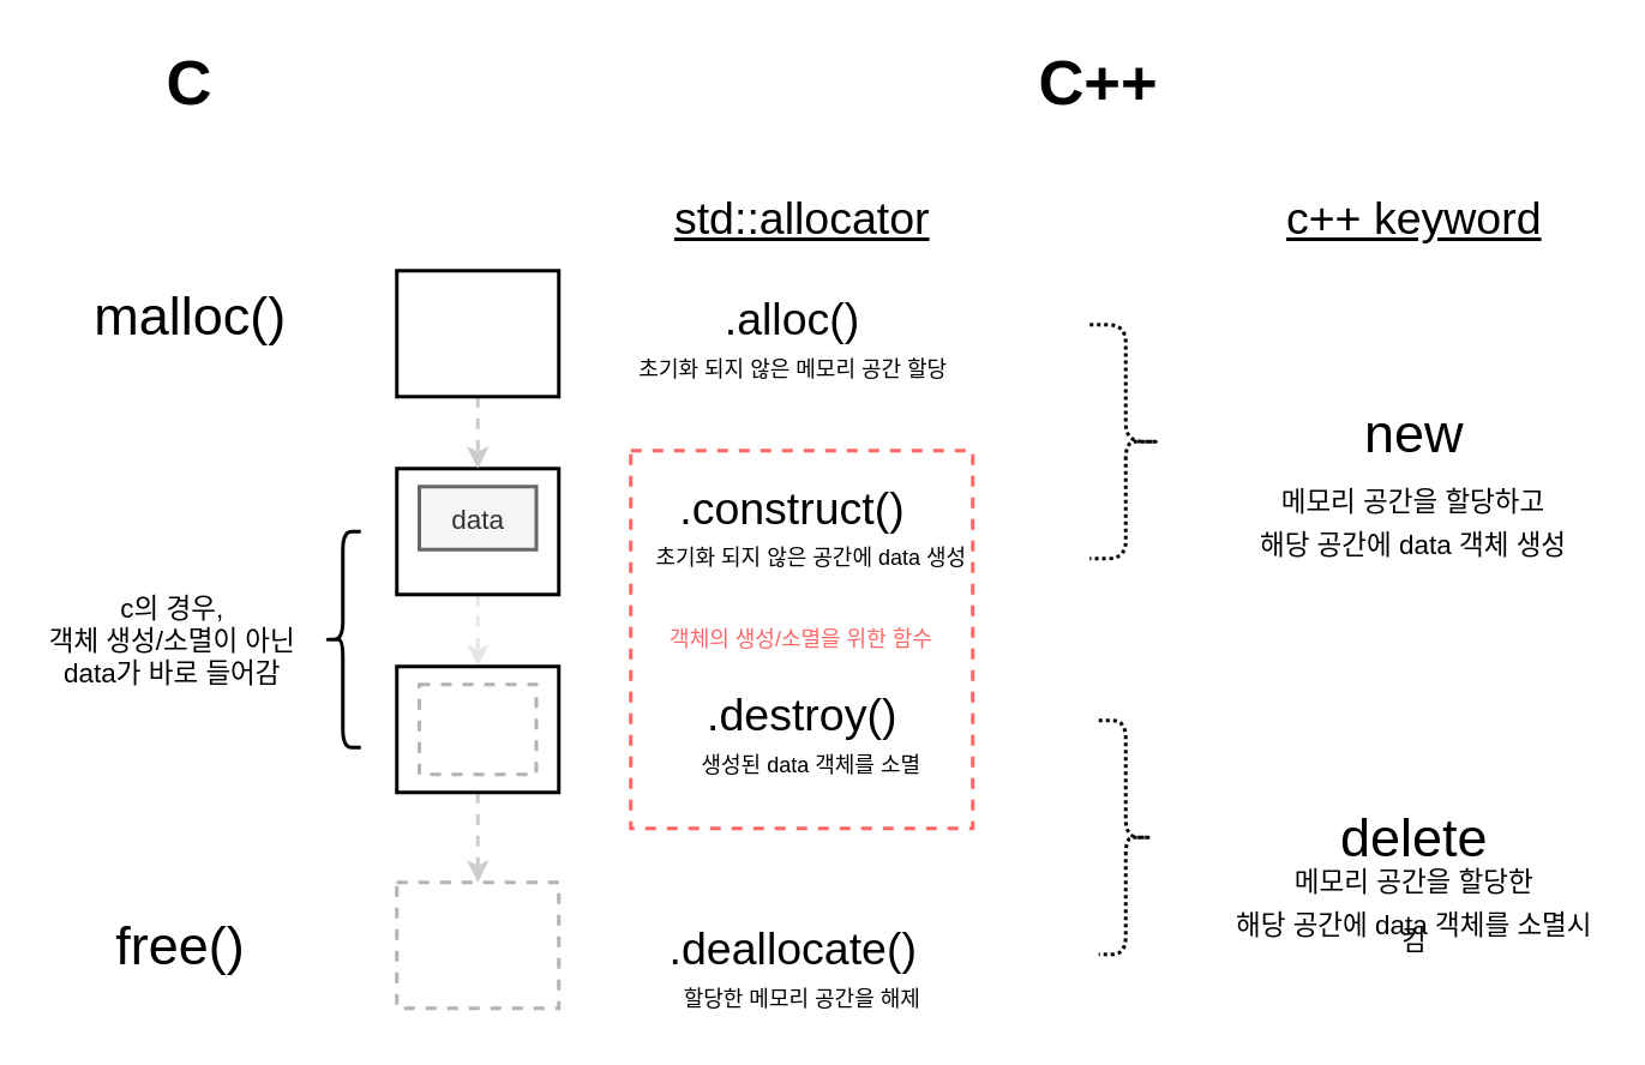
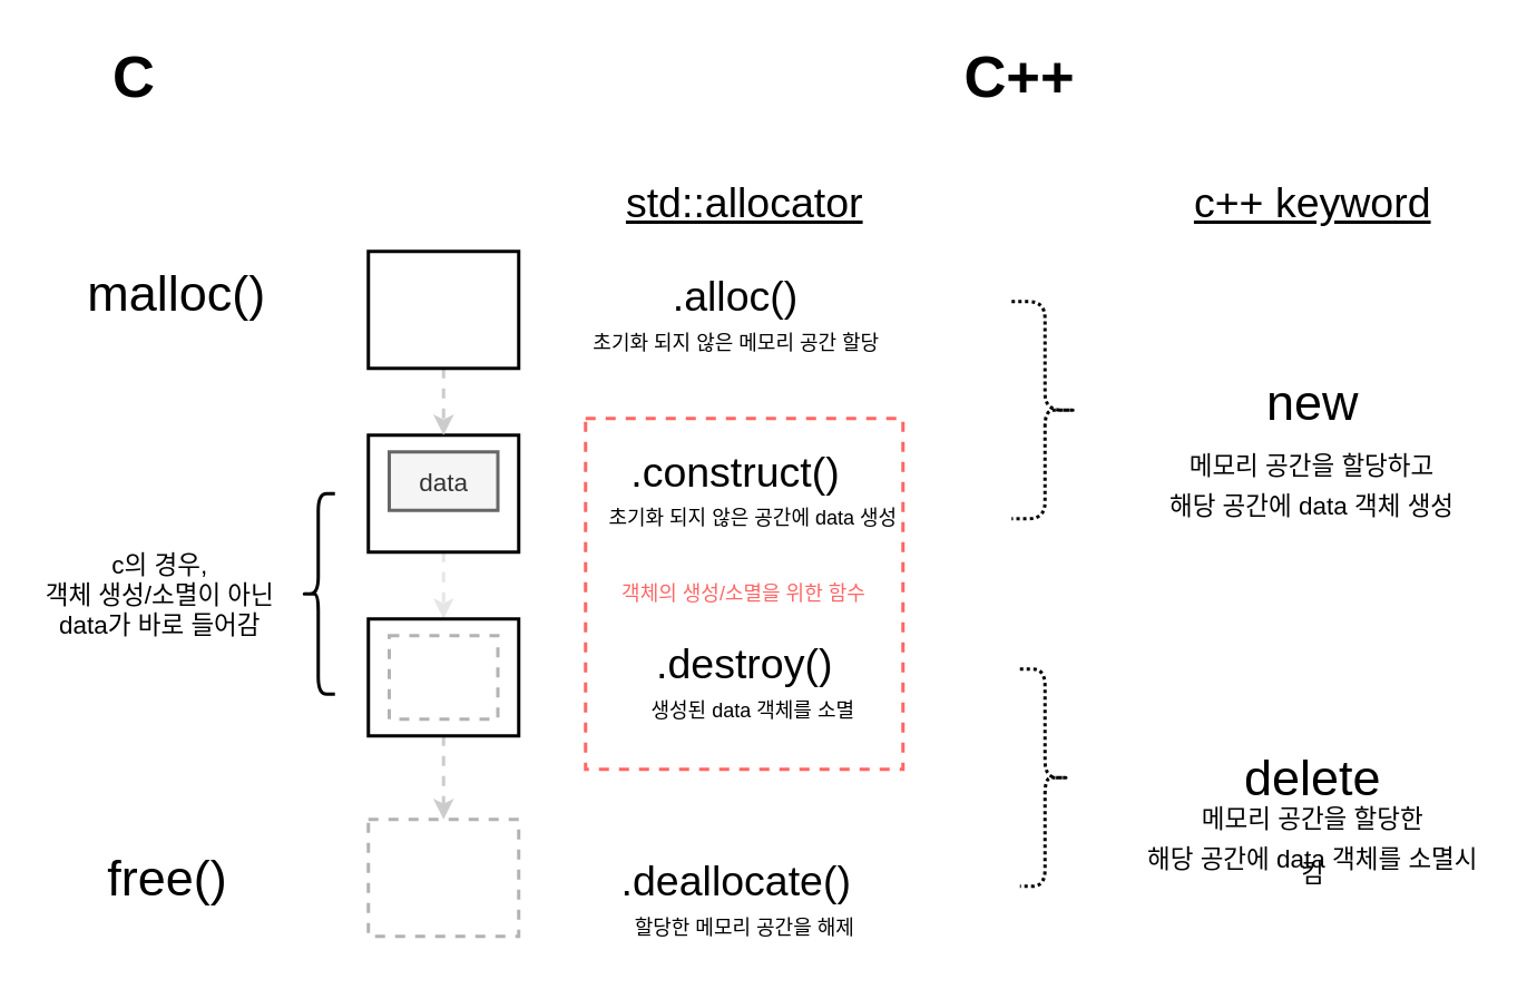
  <mxCell id="0" />
  <mxCell id="1" parent="0" />
- <mxCell id="2" value="&lt;font style=&quot;font-size: 35px;&quot;&gt;&lt;b&gt;C&lt;/b&gt;&lt;/font&gt;" style="text;strokeColor=none;align=center;fillColor=none;html=1;verticalAlign=middle;whiteSpace=wrap;rounded=0;" parent="1" vertex="1"><mxGeometry x="70" y="20" width="70" height="50" as="geometry" /></mxCell>
+ <mxCell id="2" value="&lt;font style=&quot;font-size: 35px;&quot;&gt;&lt;b&gt;C&lt;/b&gt;&lt;/font&gt;" style="text;strokeColor=none;align=center;fillColor=none;html=1;verticalAlign=middle;whiteSpace=wrap;rounded=0;" parent="1" vertex="1"><mxGeometry x="45" y="20" width="70" height="50" as="geometry" /></mxCell>
  <mxCell id="3" value="&lt;font size=&quot;1&quot; style=&quot;&quot;&gt;&lt;b style=&quot;font-size: 35px;&quot;&gt;C++&lt;/b&gt;&lt;/font&gt;" style="text;strokeColor=none;align=center;fillColor=none;html=1;verticalAlign=middle;whiteSpace=wrap;rounded=0;" parent="1" vertex="1"><mxGeometry x="560" y="20" width="100" height="50" as="geometry" /></mxCell>
  <mxCell id="4" style="edgeStyle=orthogonalEdgeStyle;rounded=0;orthogonalLoop=1;jettySize=auto;html=1;entryX=0.5;entryY=0;entryDx=0;entryDy=0;dashed=1;strokeColor=#E6E6E6;strokeWidth=2;fontSize=12;" parent="1" source="5" target="8" edge="1"><mxGeometry relative="1" as="geometry" /></mxCell>
  <mxCell id="5" value="" style="rounded=0;whiteSpace=wrap;html=1;fontSize=30;strokeWidth=2;" parent="1" vertex="1"><mxGeometry x="220" y="260" width="90" height="70" as="geometry" /></mxCell>
  <mxCell id="6" value="&lt;p style=&quot;line-height: 200%; font-size: 15px;&quot;&gt;&lt;/p&gt;&lt;div style=&quot;line-height: 100%; font-size: 15px;&quot;&gt;data&lt;/div&gt;&lt;p style=&quot;font-size: 15px;&quot;&gt;&lt;/p&gt;" style="rounded=0;whiteSpace=wrap;html=1;fontSize=15;strokeWidth=2;fillColor=#f5f5f5;fillStyle=auto;align=center;fontColor=#333333;strokeColor=#666666;" parent="1" vertex="1"><mxGeometry x="232.5" y="270" width="65" height="35" as="geometry" /></mxCell>
  <mxCell id="7" style="edgeStyle=orthogonalEdgeStyle;rounded=0;orthogonalLoop=1;jettySize=auto;html=1;entryX=0.5;entryY=0;entryDx=0;entryDy=0;dashed=1;strokeColor=#CCCCCC;strokeWidth=2;fontSize=12;" parent="1" source="8" target="10" edge="1"><mxGeometry relative="1" as="geometry" /></mxCell>
  <mxCell id="8" value="" style="rounded=0;whiteSpace=wrap;html=1;fontSize=30;strokeWidth=2;" parent="1" vertex="1"><mxGeometry x="220" y="370" width="90" height="70" as="geometry" /></mxCell>
  <mxCell id="9" value="" style="rounded=0;whiteSpace=wrap;html=1;fontSize=30;strokeWidth=2;dashed=1;strokeColor=#B3B3B3;" parent="1" vertex="1"><mxGeometry x="232.5" y="380" width="65" height="50" as="geometry" /></mxCell>
  <mxCell id="10" value="" style="rounded=0;whiteSpace=wrap;html=1;fontSize=30;strokeWidth=2;dashed=1;strokeColor=#B3B3B3;" parent="1" vertex="1"><mxGeometry x="220" y="490" width="90" height="70" as="geometry" /></mxCell>
  <mxCell id="11" style="edgeStyle=orthogonalEdgeStyle;rounded=0;orthogonalLoop=1;jettySize=auto;html=1;exitX=0.5;exitY=1;exitDx=0;exitDy=0;entryX=0.5;entryY=0;entryDx=0;entryDy=0;dashed=1;strokeColor=#CCCCCC;strokeWidth=2;fontSize=12;" parent="1" source="12" target="5" edge="1"><mxGeometry relative="1" as="geometry" /></mxCell>
  <mxCell id="12" value="" style="rounded=0;whiteSpace=wrap;html=1;fontSize=30;strokeWidth=2;" parent="1" vertex="1"><mxGeometry x="220" y="150" width="90" height="70" as="geometry" /></mxCell>
  <mxCell id="13" value="malloc()" style="text;html=1;align=center;verticalAlign=middle;resizable=0;points=[];autosize=1;strokeColor=none;fillColor=none;fontSize=30;" parent="1" vertex="1"><mxGeometry x="40" y="150" width="130" height="50" as="geometry" /></mxCell>
  <mxCell id="14" value="free()" style="text;strokeColor=none;align=center;fillColor=none;html=1;verticalAlign=middle;whiteSpace=wrap;rounded=0;fontSize=30;" parent="1" vertex="1"><mxGeometry x="70" y="510" width="60" height="30" as="geometry" /></mxCell>
  <mxCell id="15" value="&lt;font style=&quot;font-size: 25px;&quot;&gt;.alloc()&lt;/font&gt;" style="text;strokeColor=none;align=center;fillColor=none;html=1;verticalAlign=middle;whiteSpace=wrap;rounded=0;fontSize=30;" parent="1" vertex="1"><mxGeometry x="410" y="160" width="60" height="30" as="geometry" /></mxCell>
  <mxCell id="16" value="&lt;font style=&quot;font-size: 25px;&quot;&gt;.construct()&lt;/font&gt;" style="text;strokeColor=none;align=center;fillColor=none;html=1;verticalAlign=middle;whiteSpace=wrap;rounded=0;fontSize=30;" parent="1" vertex="1"><mxGeometry x="410" y="265" width="60" height="30" as="geometry" /></mxCell>
  <mxCell id="17" value="&lt;font style=&quot;font-size: 25px;&quot;&gt;.destroy()&lt;/font&gt;" style="text;html=1;align=center;verticalAlign=middle;resizable=0;points=[];autosize=1;strokeColor=none;fillColor=none;fontSize=30;" parent="1" vertex="1"><mxGeometry x="380" y="370" width="130" height="50" as="geometry" /></mxCell>
  <mxCell id="18" value="&lt;font style=&quot;font-size: 25px;&quot;&gt;.deallocate()&lt;/font&gt;" style="text;html=1;align=center;verticalAlign=middle;resizable=0;points=[];autosize=1;strokeColor=none;fillColor=none;fontSize=30;" parent="1" vertex="1"><mxGeometry x="360" y="500" width="160" height="50" as="geometry" /></mxCell>
  <mxCell id="19" value="" style="shape=curlyBracket;whiteSpace=wrap;html=1;rounded=1;flipH=1;labelPosition=right;verticalLabelPosition=middle;align=left;verticalAlign=middle;strokeWidth=2;fontSize=30;size=0.5;dashed=1;dashPattern=1 1;" parent="1" vertex="1"><mxGeometry x="605" y="180" width="40" height="130" as="geometry" /></mxCell>
  <mxCell id="20" value="new" style="text;html=1;align=center;verticalAlign=middle;resizable=0;points=[];autosize=1;strokeColor=none;fillColor=none;fontSize=30;" parent="1" vertex="1"><mxGeometry x="745" y="215" width="80" height="50" as="geometry" /></mxCell>
  <mxCell id="21" value="" style="shape=curlyBracket;whiteSpace=wrap;html=1;rounded=1;flipH=1;labelPosition=right;verticalLabelPosition=middle;align=left;verticalAlign=middle;strokeWidth=2;fontSize=30;size=0.5;dashed=1;dashPattern=1 1;" parent="1" vertex="1"><mxGeometry x="610" y="400" width="30" height="130" as="geometry" /></mxCell>
  <mxCell id="22" value="delete" style="text;html=1;align=center;verticalAlign=middle;resizable=0;points=[];autosize=1;strokeColor=none;fillColor=none;fontSize=30;" parent="1" vertex="1"><mxGeometry x="730" y="440" width="110" height="50" as="geometry" /></mxCell>
  <mxCell id="23" value="초기화 되지 않은 메모리 공간 할당" style="text;html=1;align=center;verticalAlign=middle;resizable=0;points=[];autosize=1;strokeColor=none;fillColor=none;fontSize=12;" parent="1" vertex="1"><mxGeometry x="345" y="190" width="190" height="30" as="geometry" /></mxCell>
  <mxCell id="24" value="초기화 되지 않은 공간에 data 생성" style="text;html=1;align=center;verticalAlign=middle;resizable=0;points=[];autosize=1;strokeColor=none;fillColor=none;fontSize=12;" parent="1" vertex="1"><mxGeometry x="355" y="295" width="190" height="30" as="geometry" /></mxCell>
  <mxCell id="25" value="생성된 data 객체를 소멸" style="text;html=1;align=center;verticalAlign=middle;resizable=0;points=[];autosize=1;strokeColor=none;fillColor=none;fontSize=12;" parent="1" vertex="1"><mxGeometry x="380" y="410" width="140" height="30" as="geometry" /></mxCell>
  <mxCell id="26" value="&lt;font color=&quot;#ff6666&quot;&gt;객체의 생성/소멸을 위한 함수&lt;/font&gt;" style="rounded=0;whiteSpace=wrap;html=1;dashed=1;fillStyle=auto;strokeColor=#FF6666;strokeWidth=2;fontSize=12;fillColor=none;" parent="1" vertex="1"><mxGeometry x="350" y="250" width="190" height="210" as="geometry" /></mxCell>
  <mxCell id="27" value="&lt;font style=&quot;font-size: 25px;&quot;&gt;&lt;u&gt;std::allocator&lt;/u&gt;&lt;/font&gt;" style="text;html=1;align=center;verticalAlign=middle;resizable=0;points=[];autosize=1;strokeColor=none;fillColor=none;fontSize=12;" parent="1" vertex="1"><mxGeometry x="360" y="100" width="170" height="40" as="geometry" /></mxCell>
  <mxCell id="28" value="&lt;span style=&quot;font-size: 25px;&quot;&gt;&lt;u&gt;c++ keyword&lt;/u&gt;&lt;/span&gt;" style="text;html=1;align=center;verticalAlign=middle;resizable=0;points=[];autosize=1;strokeColor=none;fillColor=none;fontSize=12;" parent="1" vertex="1"><mxGeometry x="700" y="100" width="170" height="40" as="geometry" /></mxCell>
  <mxCell id="29" value="할당한 메모리 공간을 해제" style="text;html=1;align=center;verticalAlign=middle;resizable=0;points=[];autosize=1;strokeColor=none;fillColor=none;fontSize=12;" parent="1" vertex="1"><mxGeometry x="370" y="540" width="150" height="30" as="geometry" /></mxCell>
  <mxCell id="30" value="&lt;font style=&quot;font-size: 15px;&quot;&gt;c의 경우, &lt;br&gt;객체 생성/소멸이 아닌&lt;br&gt;data가 바로 들어감&lt;/font&gt;" style="text;html=1;align=center;verticalAlign=middle;resizable=0;points=[];autosize=1;strokeColor=none;fillColor=none;fontSize=15;" parent="1" vertex="1"><mxGeometry x="20" y="320" width="150" height="70" as="geometry" /></mxCell>
  <mxCell id="31" value="" style="shape=curlyBracket;whiteSpace=wrap;html=1;rounded=1;labelPosition=left;verticalLabelPosition=middle;align=right;verticalAlign=middle;fillStyle=auto;strokeColor=#000000;strokeWidth=2;fontSize=15;fontColor=#FF6666;fillColor=none;" parent="1" vertex="1"><mxGeometry x="180" y="295" width="20" height="120" as="geometry" /></mxCell>
  <mxCell id="32" value="&lt;p style=&quot;line-height: 60%;&quot;&gt;메모리 공간을 할당하고&lt;/p&gt;&lt;p style=&quot;line-height: 60%;&quot;&gt;&lt;span style=&quot;background-color: initial;&quot;&gt;해당 공간에 data 객체 생성&lt;/span&gt;&lt;/p&gt;" style="text;strokeColor=none;align=center;fillColor=none;html=1;verticalAlign=middle;whiteSpace=wrap;rounded=0;fontSize=15;fontColor=#000000;" parent="1" vertex="1"><mxGeometry x="695" y="265" width="180" height="50" as="geometry" /></mxCell>
  <mxCell id="33" value="&lt;p style=&quot;line-height: 60%;&quot;&gt;메모리 공간을 할당한&lt;/p&gt;&lt;p style=&quot;line-height: 60%;&quot;&gt;&lt;span style=&quot;background-color: initial;&quot;&gt;해당 공간에 data 객체를 소멸시킴&lt;/span&gt;&lt;/p&gt;" style="text;strokeColor=none;align=center;fillColor=none;html=1;verticalAlign=middle;whiteSpace=wrap;rounded=0;fontSize=15;fontColor=#000000;" parent="1" vertex="1"><mxGeometry x="678.75" y="480" width="212.5" height="50" as="geometry" /></mxCell>
